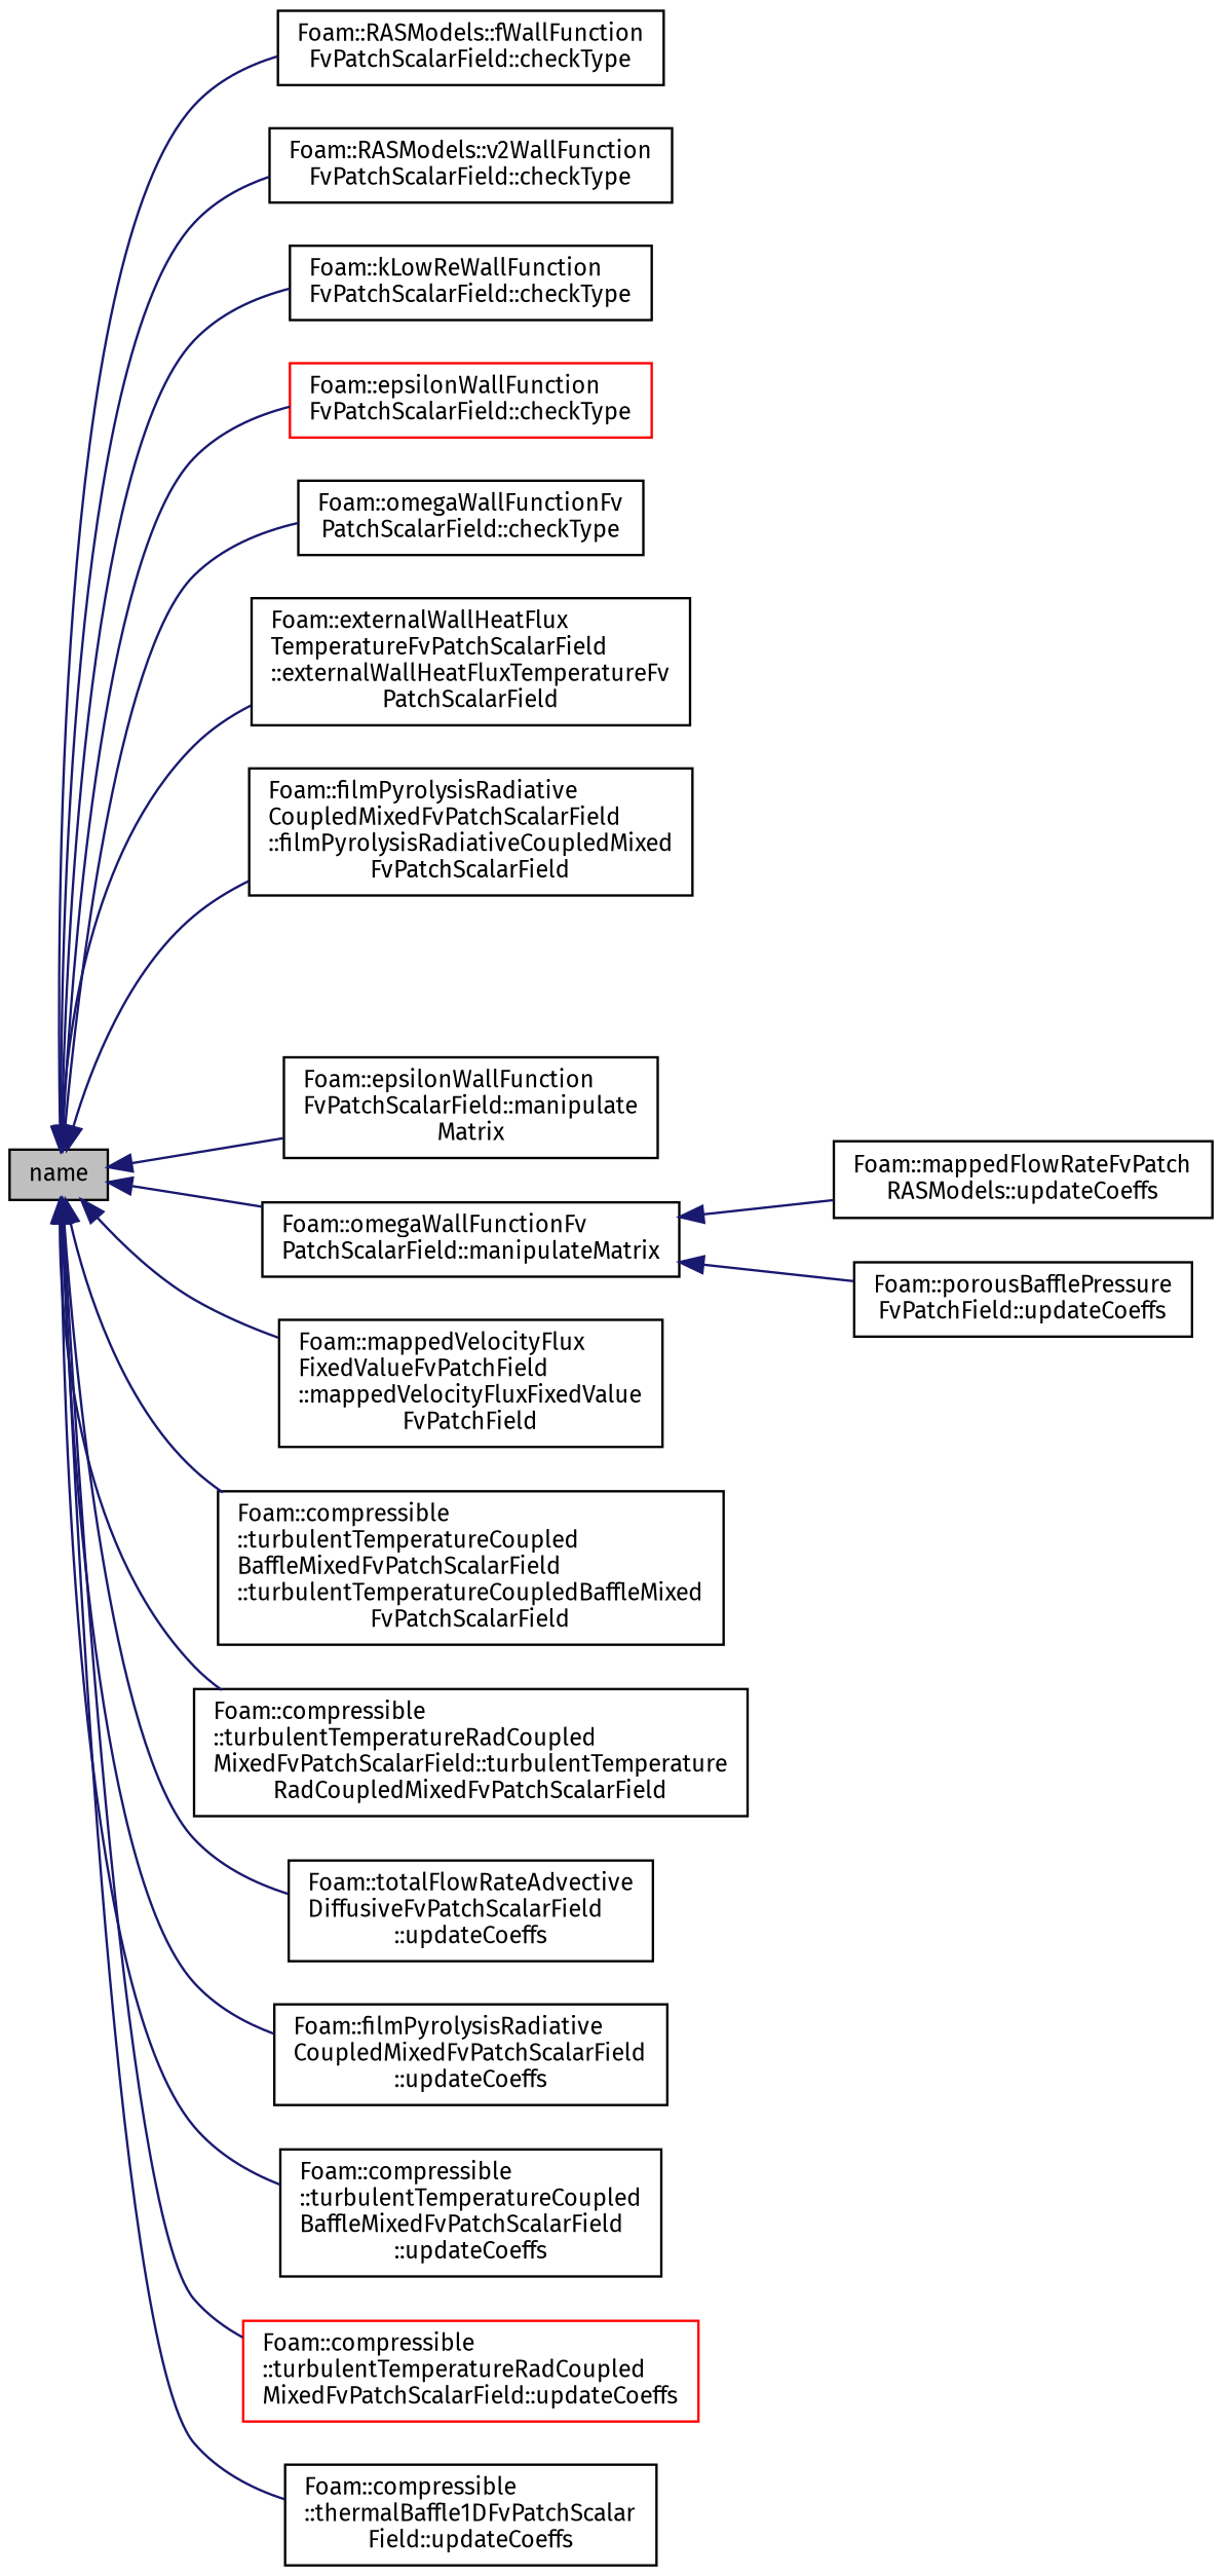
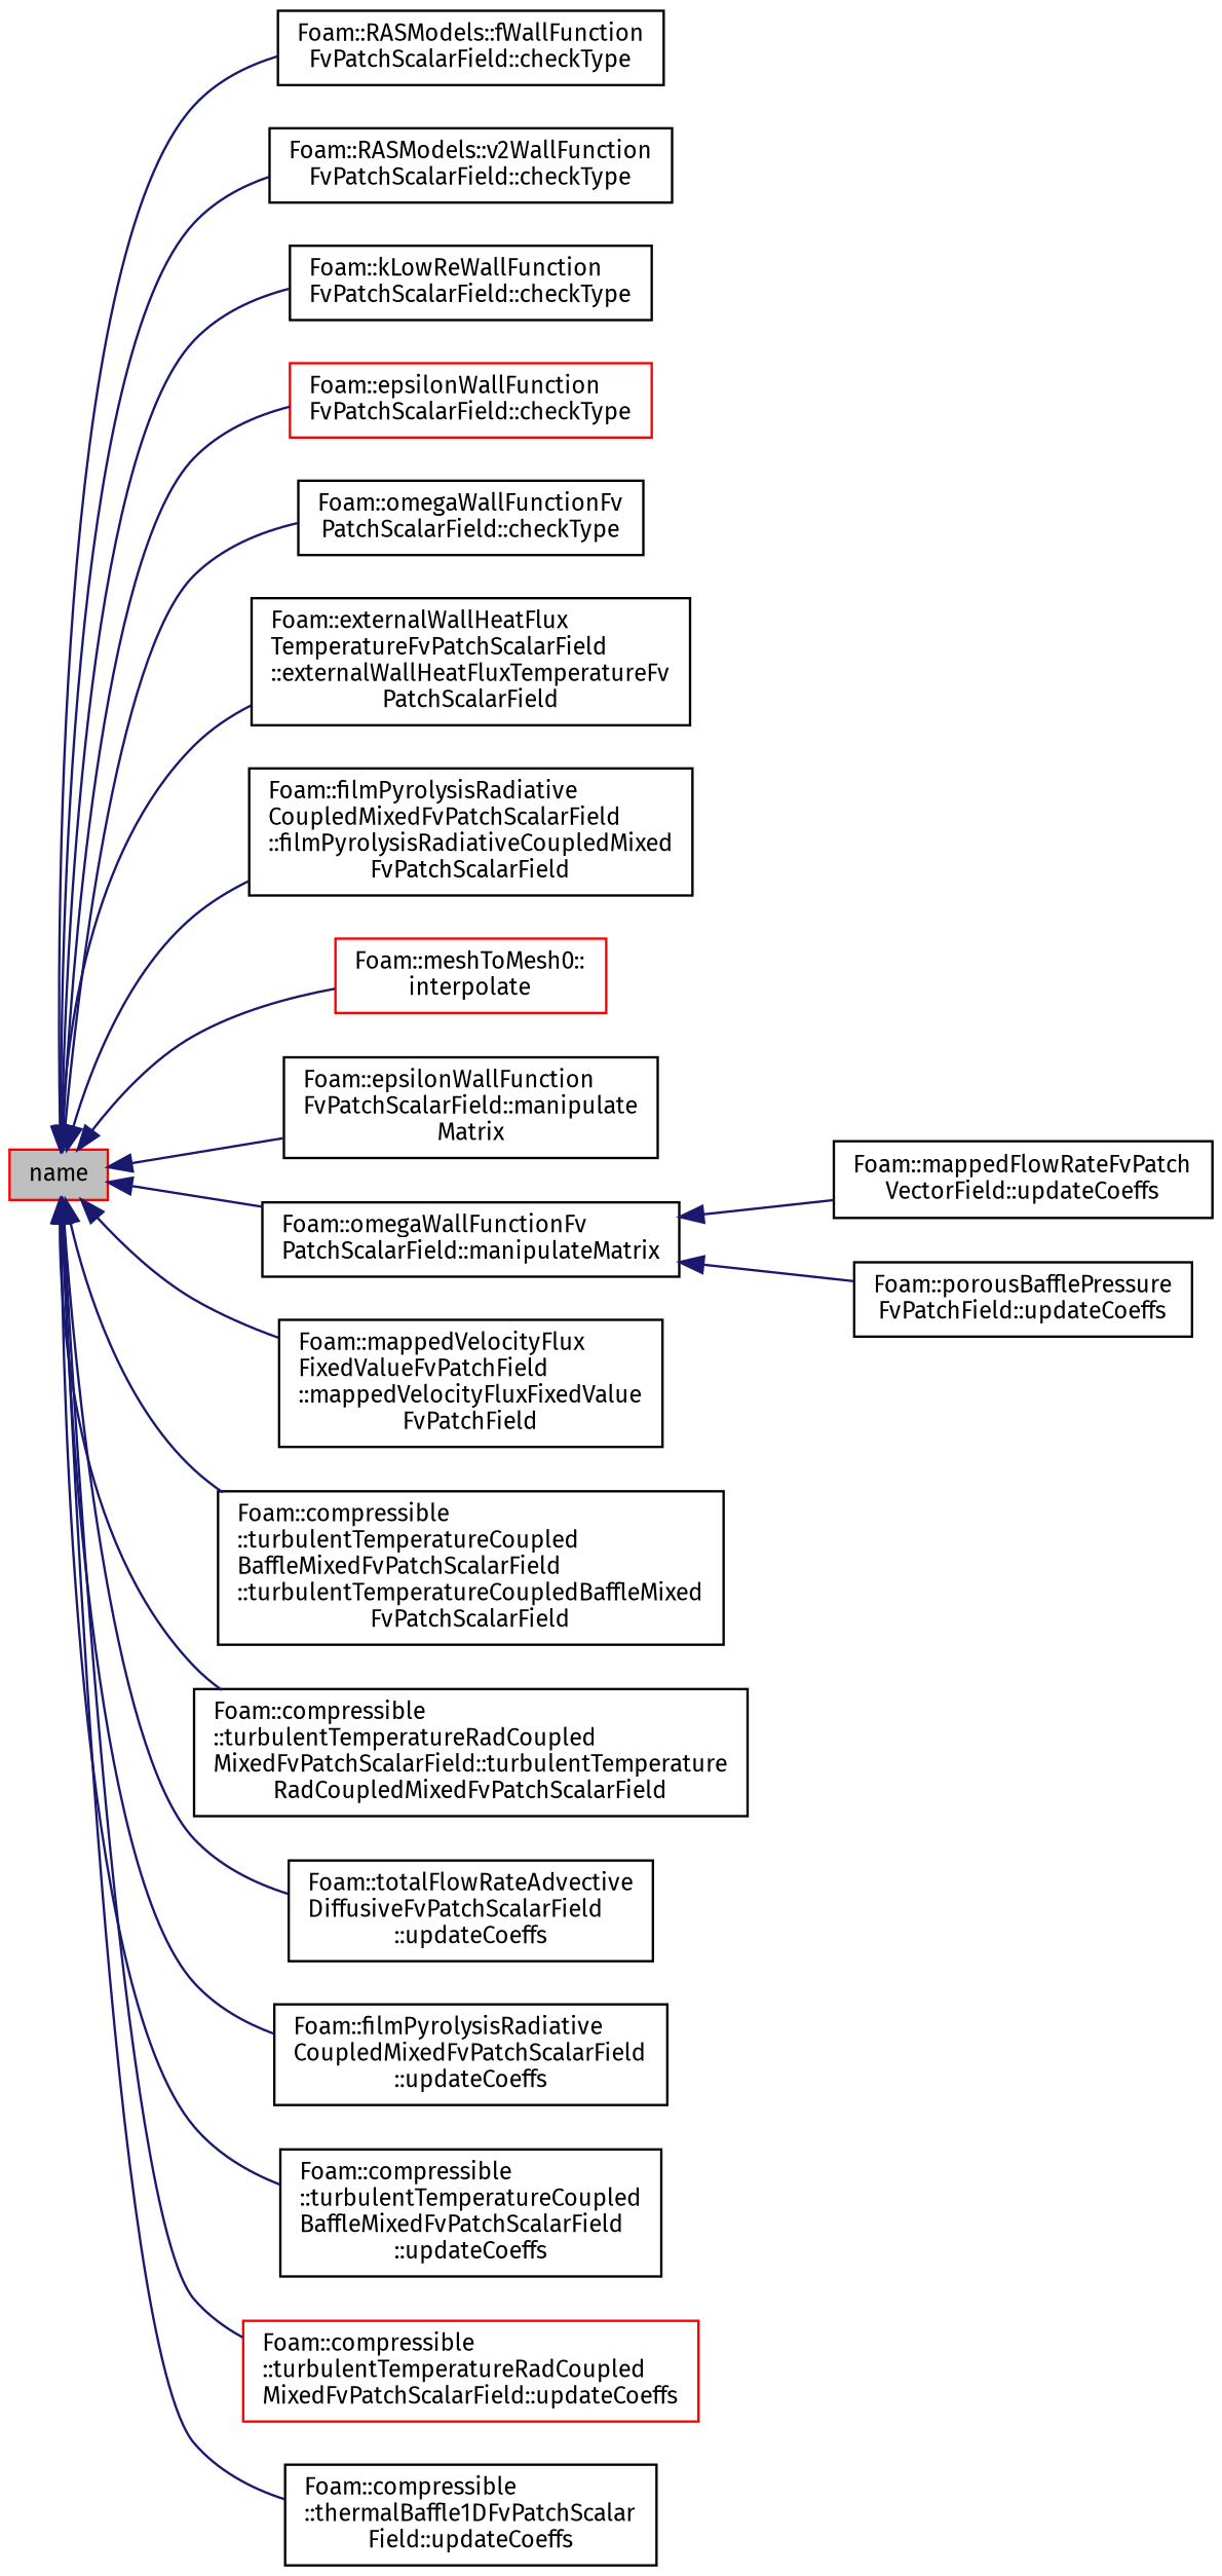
  digraph {
    fontname="Fira Sans"
    rankdir=LR
    node [color=black fontname="Fira Sans" fontsize=10 shape=record]
    edge [color=midnightblue dir=back fontname="Fira Sans" fontsize=10 labelfontname=Helvetica labelfontsize=10 style=solid]
-   n1 [fillcolor=grey75 fontcolor=black height=0.2 label=name style=filled width=0.4]
+   n1 [color=red fillcolor=grey75 fontcolor=black height=0.2 label=name style=filled width=0.4]
    n2 [height=0.2 label="Foam::RASModels::fWallFunction\lFvPatchScalarField::checkType" width=0.4]
    n3 [height=0.2 label="Foam::RASModels::v2WallFunction\lFvPatchScalarField::checkType" width=0.4]
    n4 [height=0.2 label="Foam::kLowReWallFunction\lFvPatchScalarField::checkType" width=0.4]
    n5 [color=red height=0.2 label="Foam::epsilonWallFunction\lFvPatchScalarField::checkType" width=0.4]
    n6 [height=0.2 label="Foam::omegaWallFunctionFv\lPatchScalarField::checkType" width=0.4]
    n7 [height=0.2 label="Foam::externalWallHeatFlux\lTemperatureFvPatchScalarField\l::externalWallHeatFluxTemperatureFv\lPatchScalarField" width=0.4]
    n8 [height=0.2 label="Foam::filmPyrolysisRadiative\lCoupledMixedFvPatchScalarField\l::filmPyrolysisRadiativeCoupledMixed\lFvPatchScalarField" width=0.4]
+   n9 [color=red height=0.2 label="Foam::meshToMesh0::\linterpolate" width=0.4]
    n10 [height=0.2 label="Foam::epsilonWallFunction\lFvPatchScalarField::manipulate\lMatrix" width=0.4]
    n11 [height=0.2 label="Foam::omegaWallFunctionFv\lPatchScalarField::manipulateMatrix" width=0.4]
    n12 [height=0.2 label="Foam::mappedVelocityFlux\lFixedValueFvPatchField\l::mappedVelocityFluxFixedValue\lFvPatchField" width=0.4]
    n13 [height=0.2 label="Foam::compressible\l::turbulentTemperatureCoupled\lBaffleMixedFvPatchScalarField\l::turbulentTemperatureCoupledBaffleMixed\lFvPatchScalarField" width=0.4]
    n14 [height=0.2 label="Foam::compressible\l::turbulentTemperatureRadCoupled\lMixedFvPatchScalarField::turbulentTemperature\lRadCoupledMixedFvPatchScalarField" width=0.4]
    n15 [height=0.2 label="Foam::totalFlowRateAdvective\lDiffusiveFvPatchScalarField\l::updateCoeffs" width=0.4]
    n16 [height=0.2 label="Foam::filmPyrolysisRadiative\lCoupledMixedFvPatchScalarField\l::updateCoeffs" width=0.4]
    n17 [height=0.2 label="Foam::compressible\l::turbulentTemperatureCoupled\lBaffleMixedFvPatchScalarField\l::updateCoeffs" width=0.4]
    n18 [color=red height=0.2 label="Foam::compressible\l::turbulentTemperatureRadCoupled\lMixedFvPatchScalarField::updateCoeffs" width=0.4]
    n19 [height=0.2 label="Foam::compressible\l::thermalBaffle1DFvPatchScalar\lField::updateCoeffs" width=0.4]
-   n20 [height=0.2 label="Foam::mappedFlowRateFvPatch\lRASModels::updateCoeffs" width=0.4]
+   n20 [height=0.2 label="Foam::mappedFlowRateFvPatch\lVectorField::updateCoeffs" width=0.4]
    n21 [height=0.2 label="Foam::porousBafflePressure\lFvPatchField::updateCoeffs" width=0.4]
    n1 -> n2
    n1 -> n3
    n1 -> n4
    n1 -> n5
    n1 -> n6
    n1 -> n7
    n1 -> n8
+   n1 -> n9
    n1 -> n10
    n1 -> n11
    n1 -> n12
    n1 -> n13
    n1 -> n14
    n1 -> n15
    n1 -> n16
    n1 -> n17
    n1 -> n18
    n1 -> n19
    n11 -> n20
    n11 -> n21
  }
